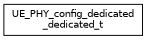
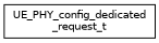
  digraph {
    rankdir=LR
-   n1 [color=black fillcolor=white fontname=Helvetica fontsize=10 height=0.2 label="UE_PHY_config_dedicated\l_dedicated_t" shape=record style=filled width=0.4]
+   n1 [color=black fillcolor=white fontname=Helvetica fontsize=10 height=0.2 label="UE_PHY_config_dedicated\l_request_t" shape=record style=filled width=0.4]
  }
